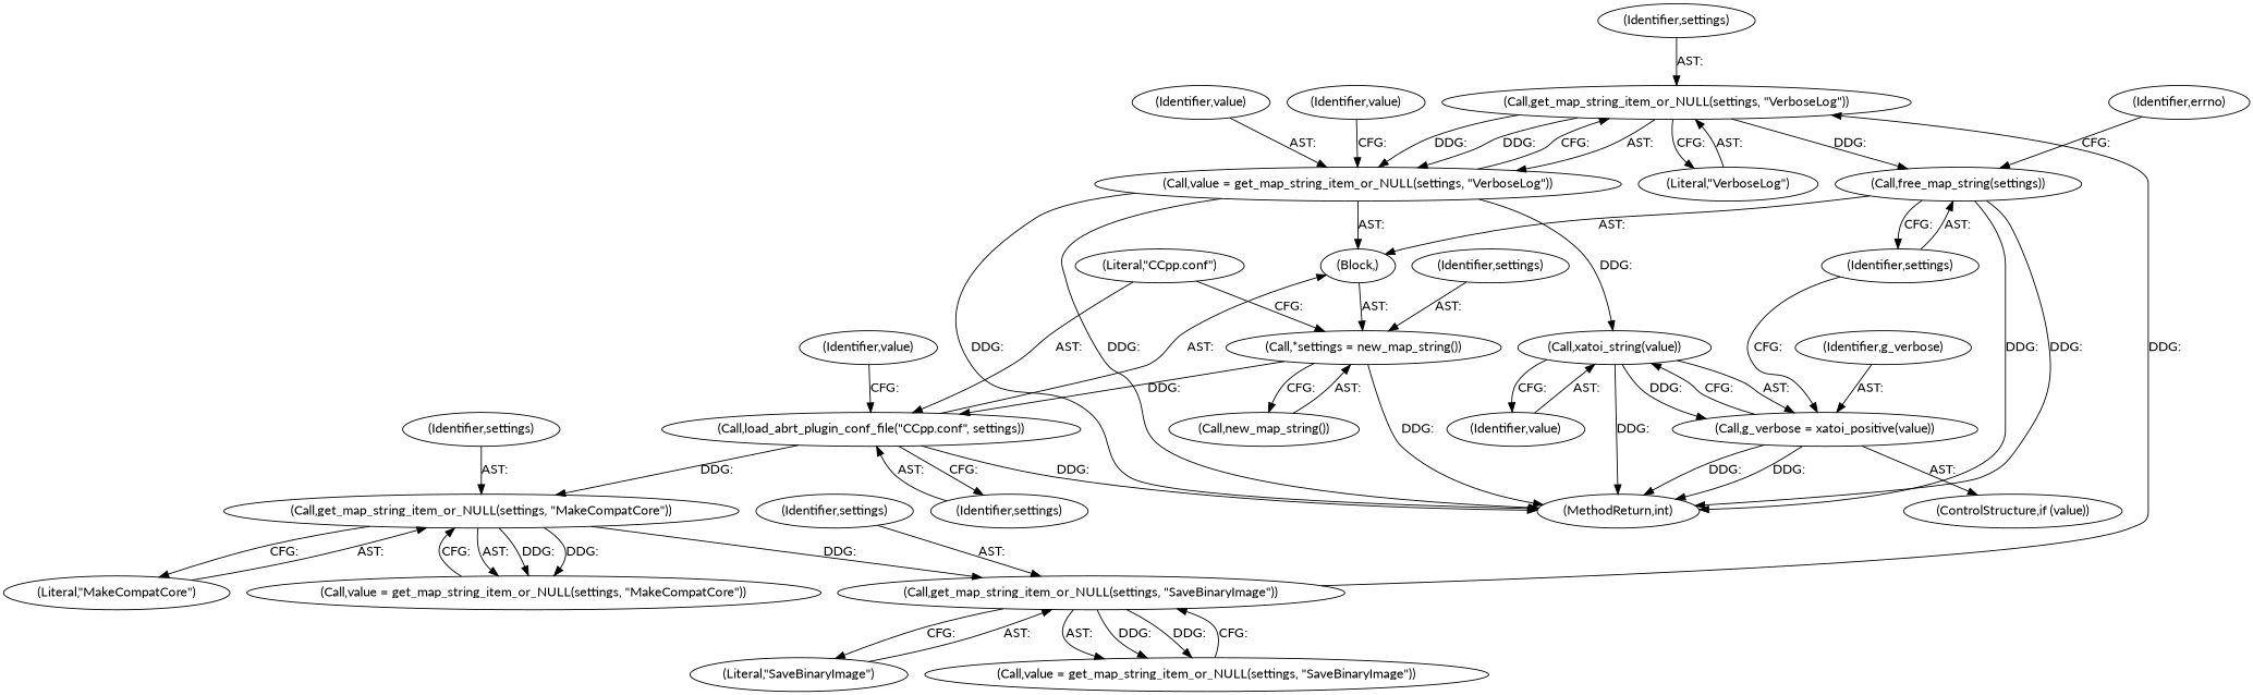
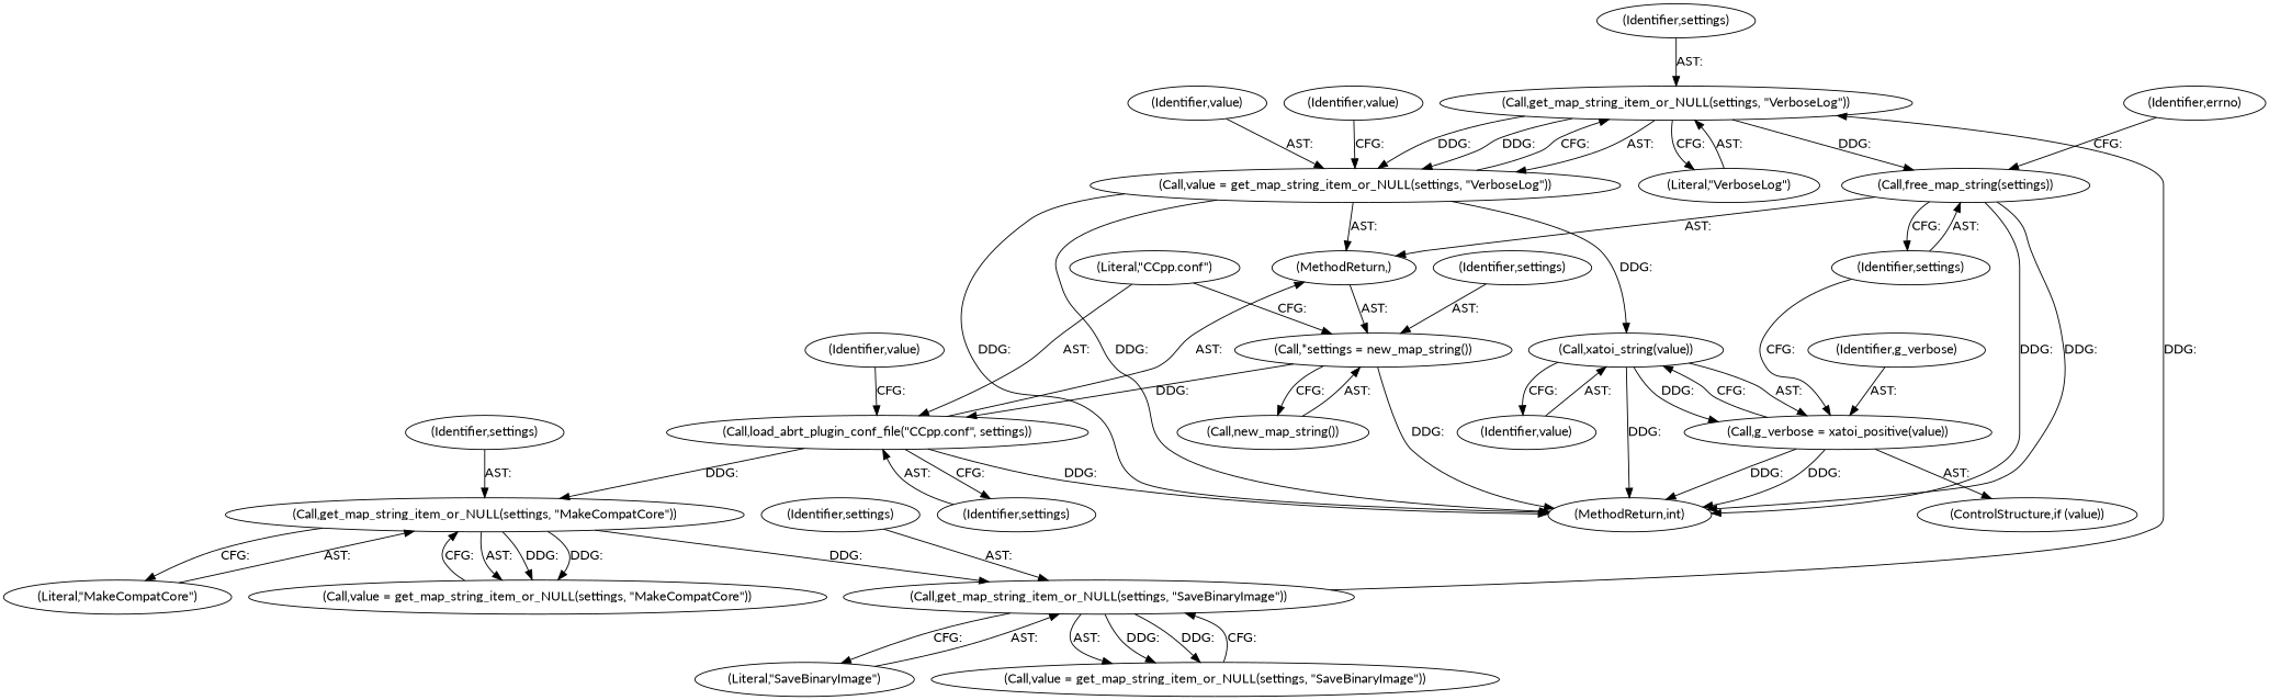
  digraph {
    fontname=Lato
    node [fontname=Lato]
    edge [fontname=Lato]
    n1 [label="(Call,get_map_string_item_or_NULL(settings, \"VerboseLog\"))"]
    n2 [label="(Call,value = get_map_string_item_or_NULL(settings, \"VerboseLog\"))"]
    n3 [label="(Call,free_map_string(settings))"]
    n4 [label="(Literal,\"VerboseLog\")"]
    n5 [label="(MethodReturn,int)"]
-   n6 [label="(Block,)"]
+   n6 [label="(MethodReturn,)"]
    n7 [label="(Call,xatoi_string(value))"]
    n8 [label="(Identifier,settings)"]
    n9 [label="(Call,get_map_string_item_or_NULL(settings, \"SaveBinaryImage\"))"]
    n10 [label="(Literal,\"SaveBinaryImage\")"]
    n11 [label="(Call,value = get_map_string_item_or_NULL(settings, \"SaveBinaryImage\"))"]
    n12 [label="(Call,get_map_string_item_or_NULL(settings, \"MakeCompatCore\"))"]
    n13 [label="(Literal,\"MakeCompatCore\")"]
    n14 [label="(Call,value = get_map_string_item_or_NULL(settings, \"MakeCompatCore\"))"]
    n15 [label="(Call,load_abrt_plugin_conf_file(\"CCpp.conf\", settings))"]
    n16 [label="(Identifier,settings)"]
    n17 [label="(Call,*settings = new_map_string())"]
    n18 [label="(Call,new_map_string())"]
    n19 [label="(Call,g_verbose = xatoi_positive(value))"]
    n20 [label="(Identifier,value)"]
    n21 [label="(ControlStructure,if (value))"]
    n22 [label="(Identifier,value)"]
    n23 [label="(Identifier,settings)"]
    n24 [label="(Identifier,settings)"]
    n25 [label="(Identifier,settings)"]
    n26 [label="(Identifier,settings)"]
    n27 [label="(Identifier,errno)"]
    n28 [label="(Identifier,value)"]
    n29 [label="(Identifier,value)"]
    n30 [label="(Identifier,g_verbose)"]
    n31 [label="(Literal,\"CCpp.conf\")"]
    n1 -> n2 [label="AST: "]
    n1 -> n2 [label="DDG: "]
    n1 -> n2 [label="DDG: "]
    n1 -> n3 [label="DDG: "]
    n1 -> n4 [label="CFG: "]
    n2 -> n1 [label="CFG: "]
    n2 -> n5 [label="DDG: "]
    n2 -> n5 [label="DDG: "]
    n2 -> n6 [label="AST: "]
    n2 -> n7 [label="DDG: "]
    n3 -> n5 [label="DDG: "]
    n3 -> n5 [label="DDG: "]
    n3 -> n6 [label="AST: "]
    n3 -> n8 [label="CFG: "]
    n4 -> n1 [label="AST: "]
    n6 -> n17 [label="AST: "]
    n7 -> n5 [label="DDG: "]
    n7 -> n19 [label="AST: "]
    n7 -> n19 [label="DDG: "]
    n7 -> n20 [label="CFG: "]
    n8 -> n3 [label="AST: "]
    n8 -> n19 [label="CFG: "]
    n9 -> n1 [label="DDG: "]
    n9 -> n10 [label="CFG: "]
    n9 -> n11 [label="AST: "]
    n9 -> n11 [label="DDG: "]
    n9 -> n11 [label="DDG: "]
    n10 -> n9 [label="AST: "]
    n11 -> n9 [label="CFG: "]
    n12 -> n9 [label="DDG: "]
    n12 -> n13 [label="CFG: "]
    n12 -> n14 [label="AST: "]
    n12 -> n14 [label="DDG: "]
    n12 -> n14 [label="DDG: "]
    n13 -> n12 [label="AST: "]
    n14 -> n12 [label="CFG: "]
    n15 -> n5 [label="DDG: "]
    n15 -> n6 [label="AST: "]
    n15 -> n12 [label="DDG: "]
    n15 -> n16 [label="CFG: "]
    n16 -> n15 [label="AST: "]
    n17 -> n5 [label="DDG: "]
    n17 -> n15 [label="DDG: "]
    n17 -> n18 [label="CFG: "]
    n18 -> n17 [label="AST: "]
    n19 -> n5 [label="DDG: "]
    n19 -> n5 [label="DDG: "]
    n19 -> n7 [label="CFG: "]
    n19 -> n21 [label="AST: "]
    n20 -> n7 [label="AST: "]
    n22 -> n15 [label="CFG: "]
    n23 -> n1 [label="AST: "]
    n24 -> n12 [label="AST: "]
    n25 -> n9 [label="AST: "]
    n26 -> n17 [label="AST: "]
    n27 -> n3 [label="CFG: "]
    n28 -> n2 [label="AST: "]
    n29 -> n2 [label="CFG: "]
    n30 -> n19 [label="AST: "]
    n31 -> n15 [label="AST: "]
    n31 -> n17 [label="CFG: "]
  }
